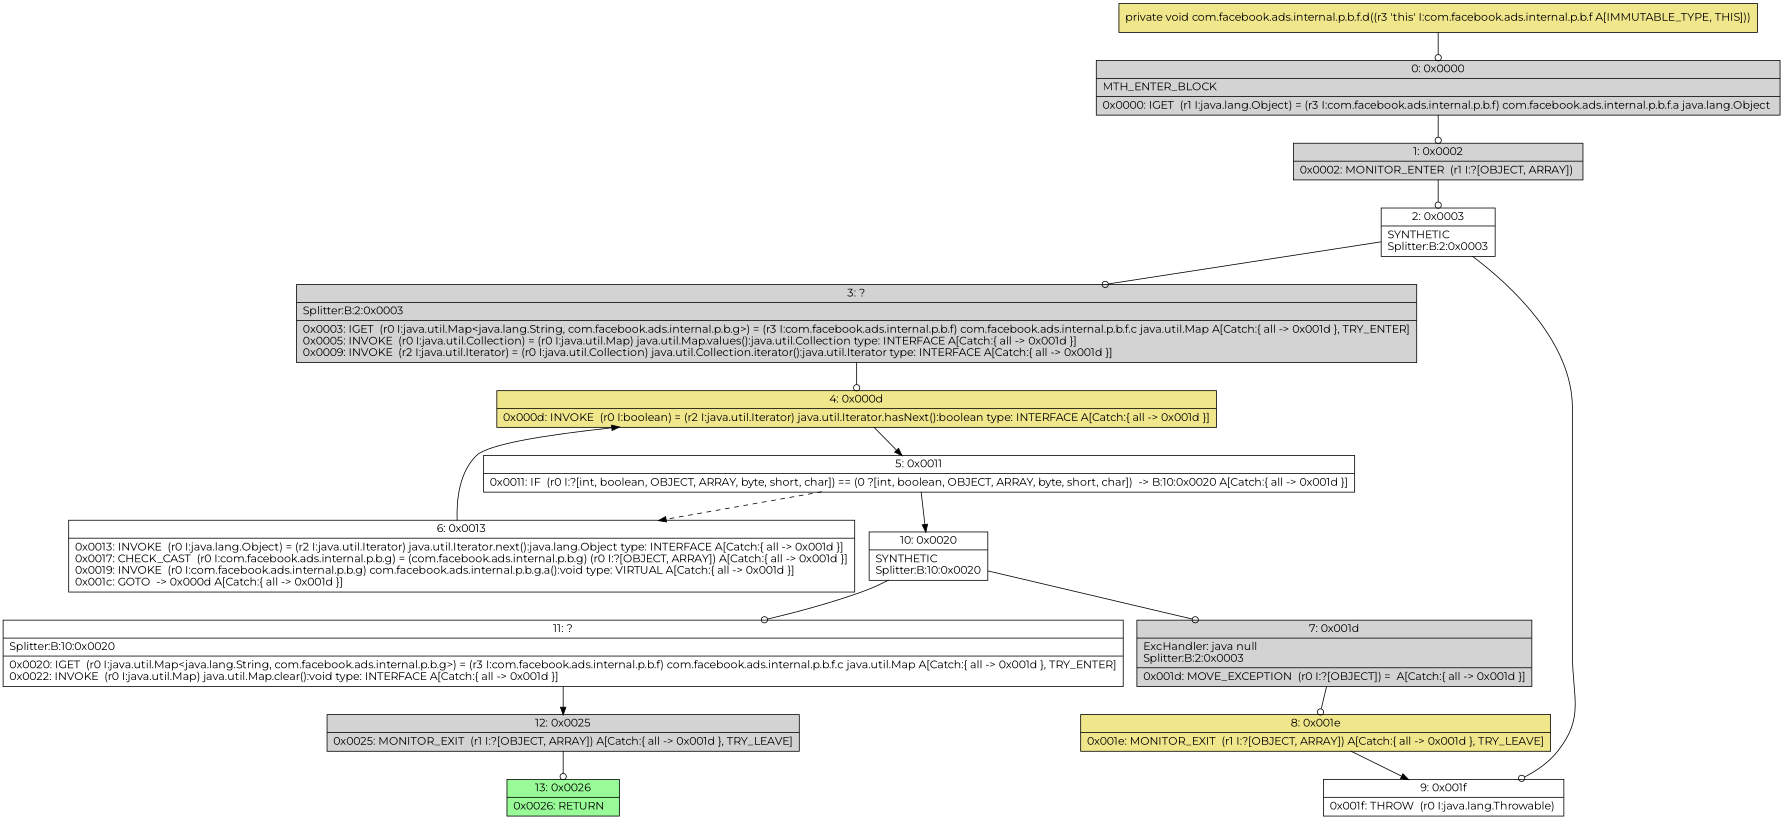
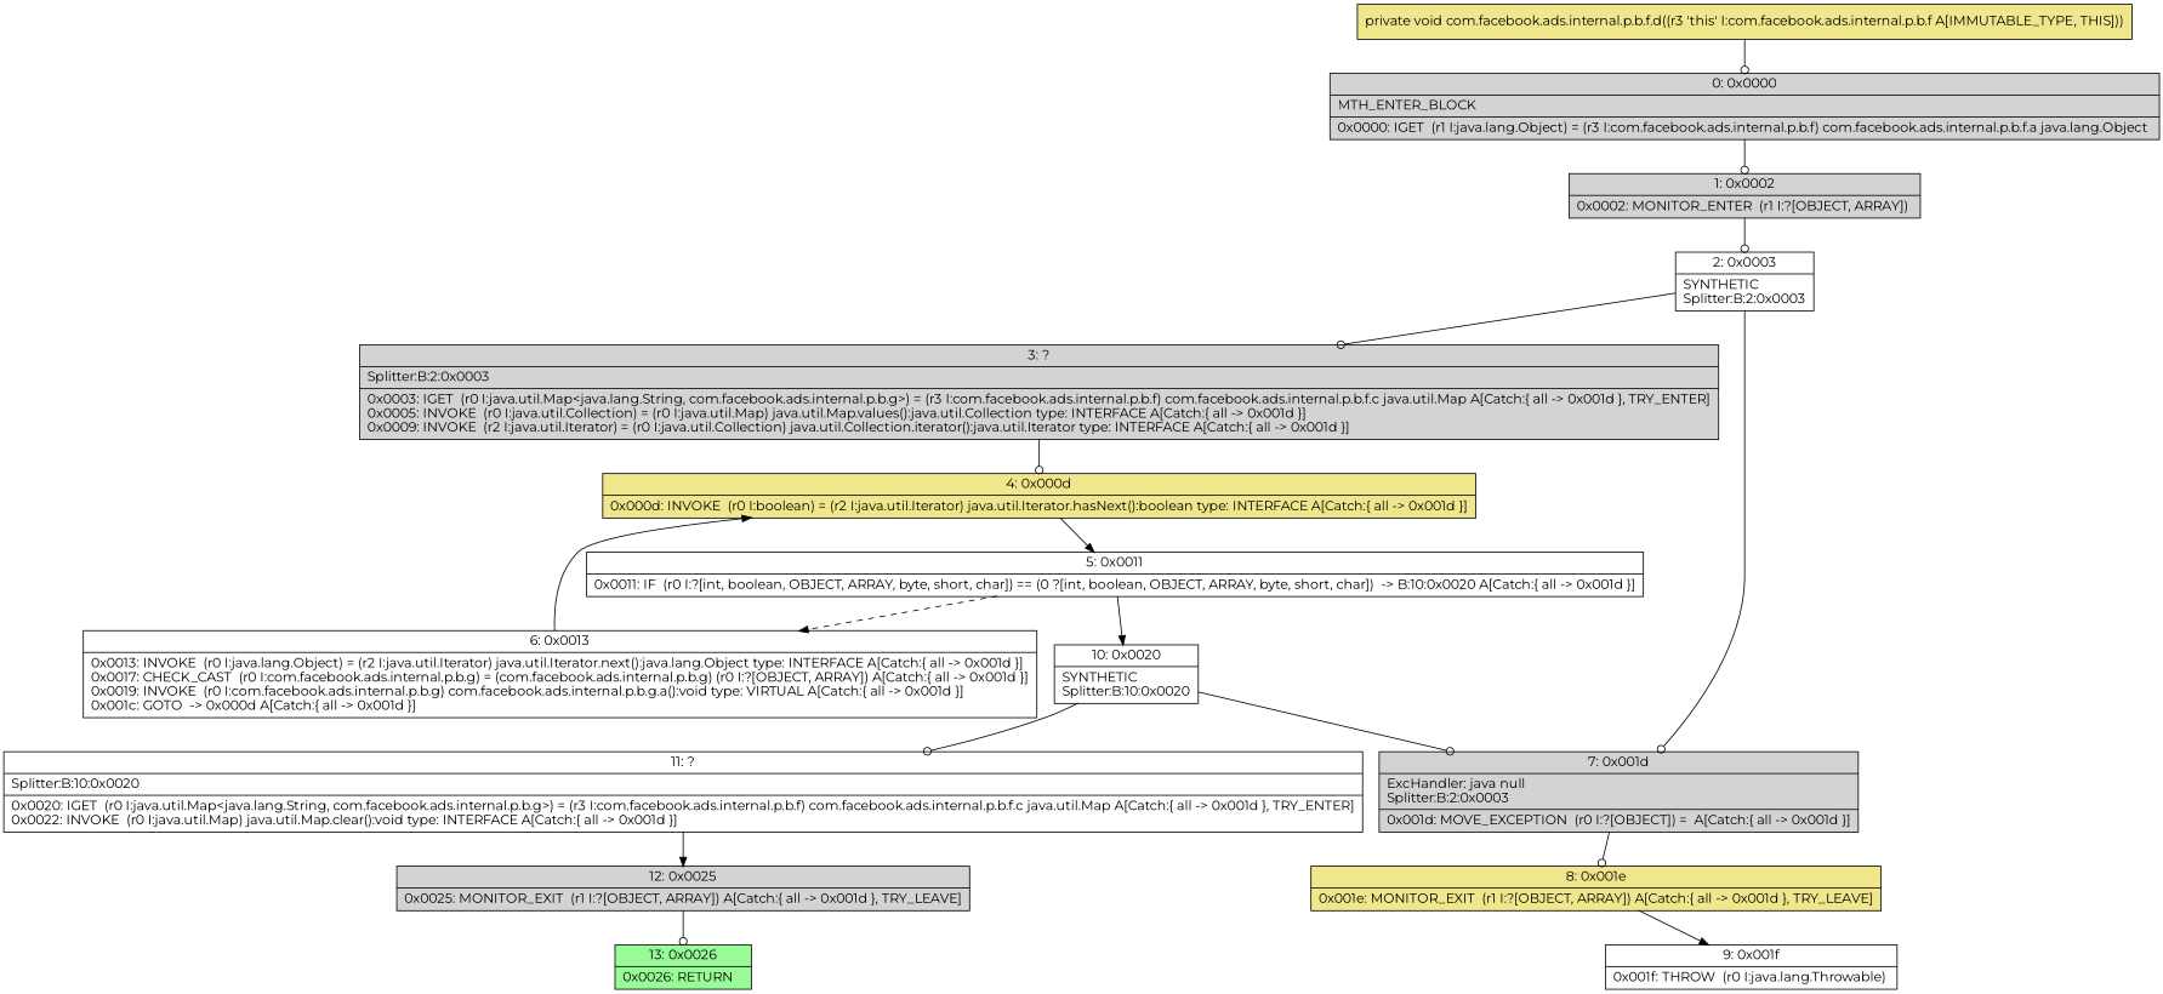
  digraph {
    fontname=Montserrat
    node [fillcolor=white fontname=Montserrat shape=record style=filled]
    edge [arrowhead=odot fontname=Montserrat]
    n1 [fillcolor=lightgrey label="{0\:\ 0x0000|MTH_ENTER_BLOCK\l|0x0000: IGET  (r1 I:java.lang.Object) = (r3 I:com.facebook.ads.internal.p.b.f) com.facebook.ads.internal.p.b.f.a java.lang.Object \l}"]
    n2 [fillcolor=lightgrey label="{1\:\ 0x0002|0x0002: MONITOR_ENTER  (r1 I:?[OBJECT, ARRAY]) \l}"]
    n3 [label="{2\:\ 0x0003|SYNTHETIC\lSplitter:B:2:0x0003\l}"]
    n4 [fillcolor=lightgrey label="{3\:\ ?|Splitter:B:2:0x0003\l|0x0003: IGET  (r0 I:java.util.Map\<java.lang.String, com.facebook.ads.internal.p.b.g\>) = (r3 I:com.facebook.ads.internal.p.b.f) com.facebook.ads.internal.p.b.f.c java.util.Map A[Catch:\{ all \-\> 0x001d \}, TRY_ENTER]\l0x0005: INVOKE  (r0 I:java.util.Collection) = (r0 I:java.util.Map) java.util.Map.values():java.util.Collection type: INTERFACE A[Catch:\{ all \-\> 0x001d \}]\l0x0009: INVOKE  (r2 I:java.util.Iterator) = (r0 I:java.util.Collection) java.util.Collection.iterator():java.util.Iterator type: INTERFACE A[Catch:\{ all \-\> 0x001d \}]\l}"]
    n5 [fillcolor=lightgrey label="{7\:\ 0x001d|ExcHandler: java null\lSplitter:B:2:0x0003\l|0x001d: MOVE_EXCEPTION  (r0 I:?[OBJECT]) =  A[Catch:\{ all \-\> 0x001d \}]\l}"]
    n6 [fillcolor=khaki label="{4\:\ 0x000d|0x000d: INVOKE  (r0 I:boolean) = (r2 I:java.util.Iterator) java.util.Iterator.hasNext():boolean type: INTERFACE A[Catch:\{ all \-\> 0x001d \}]\l}"]
    n7 [fillcolor=khaki label="{8\:\ 0x001e|0x001e: MONITOR_EXIT  (r1 I:?[OBJECT, ARRAY]) A[Catch:\{ all \-\> 0x001d \}, TRY_LEAVE]\l}"]
    n8 [label="{5\:\ 0x0011|0x0011: IF  (r0 I:?[int, boolean, OBJECT, ARRAY, byte, short, char]) == (0 ?[int, boolean, OBJECT, ARRAY, byte, short, char])  \-\> B:10:0x0020 A[Catch:\{ all \-\> 0x001d \}]\l}"]
    n9 [label="{6\:\ 0x0013|0x0013: INVOKE  (r0 I:java.lang.Object) = (r2 I:java.util.Iterator) java.util.Iterator.next():java.lang.Object type: INTERFACE A[Catch:\{ all \-\> 0x001d \}]\l0x0017: CHECK_CAST  (r0 I:com.facebook.ads.internal.p.b.g) = (com.facebook.ads.internal.p.b.g) (r0 I:?[OBJECT, ARRAY]) A[Catch:\{ all \-\> 0x001d \}]\l0x0019: INVOKE  (r0 I:com.facebook.ads.internal.p.b.g) com.facebook.ads.internal.p.b.g.a():void type: VIRTUAL A[Catch:\{ all \-\> 0x001d \}]\l0x001c: GOTO  \-\> 0x000d A[Catch:\{ all \-\> 0x001d \}]\l}"]
    n10 [label="{10\:\ 0x0020|SYNTHETIC\lSplitter:B:10:0x0020\l}"]
    n11 [label="{11\:\ ?|Splitter:B:10:0x0020\l|0x0020: IGET  (r0 I:java.util.Map\<java.lang.String, com.facebook.ads.internal.p.b.g\>) = (r3 I:com.facebook.ads.internal.p.b.f) com.facebook.ads.internal.p.b.f.c java.util.Map A[Catch:\{ all \-\> 0x001d \}, TRY_ENTER]\l0x0022: INVOKE  (r0 I:java.util.Map) java.util.Map.clear():void type: INTERFACE A[Catch:\{ all \-\> 0x001d \}]\l}"]
    n12 [label="{9\:\ 0x001f|0x001f: THROW  (r0 I:java.lang.Throwable) \l}"]
    n13 [fillcolor=lightgrey label="{12\:\ 0x0025|0x0025: MONITOR_EXIT  (r1 I:?[OBJECT, ARRAY]) A[Catch:\{ all \-\> 0x001d \}, TRY_LEAVE]\l}"]
    n14 [fillcolor=palegreen label="{13\:\ 0x0026|0x0026: RETURN   \l}"]
    n15 [fillcolor=khaki label="{private void com.facebook.ads.internal.p.b.f.d((r3 'this' I:com.facebook.ads.internal.p.b.f A[IMMUTABLE_TYPE, THIS])) }"]
    n1 -> n2
    n2 -> n3
    n3 -> n4
-   n3 -> n12
+   n3 -> n5
    n4 -> n6
    n5 -> n7
    n6 -> n8 [arrowhead=normal]
    n7 -> n12 [arrowhead=normal]
    n8 -> n9 [arrowhead=normal style=dashed]
    n8 -> n10 [arrowhead=normal]
    n9 -> n6 [arrowhead=normal]
    n10 -> n5
    n10 -> n11
    n11 -> n13 [arrowhead=normal]
    n13 -> n14
    n15 -> n1
  }
